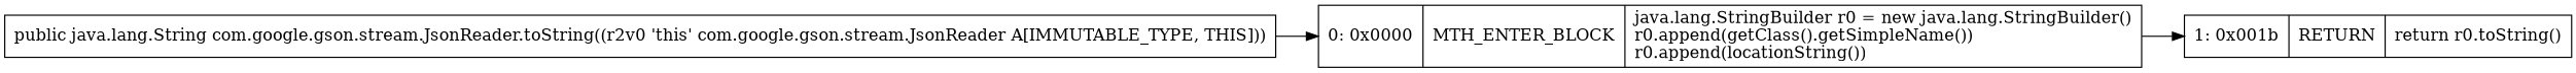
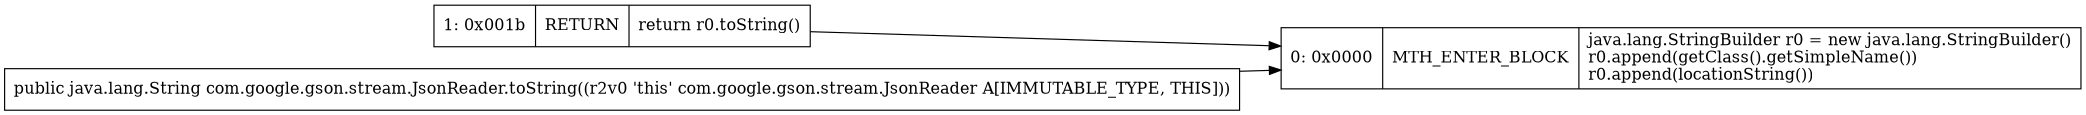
  digraph {
    rankdir=LR
    node [shape=record]
    n1 [label="{0\:\ 0x0000|MTH_ENTER_BLOCK\l|java.lang.StringBuilder r0 = new java.lang.StringBuilder()\lr0.append(getClass().getSimpleName())\lr0.append(locationString())\l}"]
    n2 [label="{1\:\ 0x001b|RETURN\l|return r0.toString()\l}"]
    n3 [label="{public java.lang.String com.google.gson.stream.JsonReader.toString((r2v0 'this' com.google.gson.stream.JsonReader A[IMMUTABLE_TYPE, THIS])) }"]
-   n1 -> n2
+   n2 -> n1
    n3 -> n1
  }
